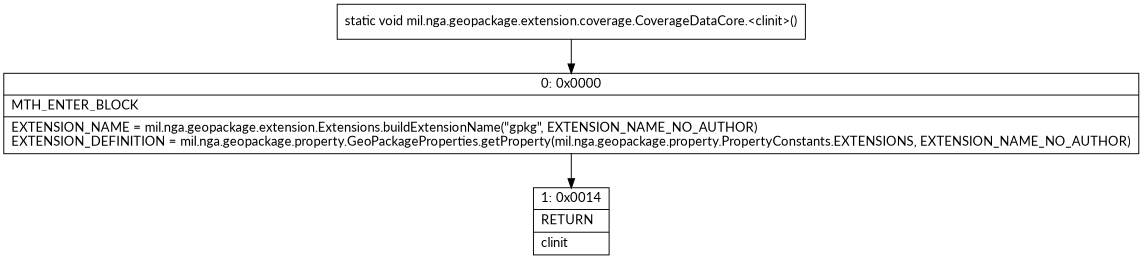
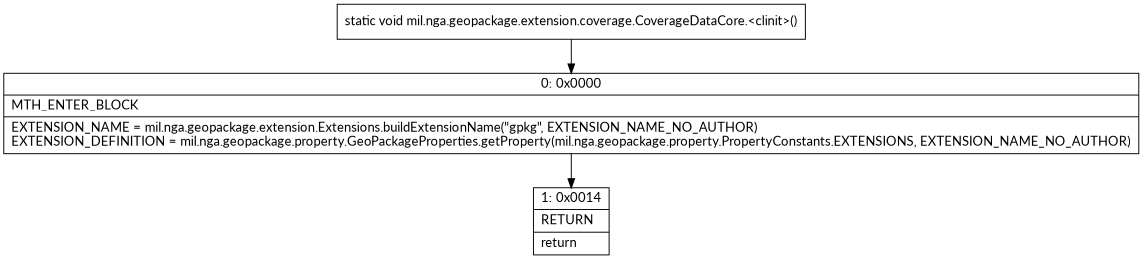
  digraph {
    fontname=Lato
    node [shape=record fontname=Lato]
    edge [fontname=Lato]
    n1 [label="{0\:\ 0x0000|MTH_ENTER_BLOCK\l|EXTENSION_NAME = mil.nga.geopackage.extension.Extensions.buildExtensionName(\"gpkg\", EXTENSION_NAME_NO_AUTHOR)\lEXTENSION_DEFINITION = mil.nga.geopackage.property.GeoPackageProperties.getProperty(mil.nga.geopackage.property.PropertyConstants.EXTENSIONS, EXTENSION_NAME_NO_AUTHOR)\l}"]
-   n2 [label="{1\:\ 0x0014|RETURN\l|clinit\l}"]
+   n2 [label="{1\:\ 0x0014|RETURN\l|return\l}"]
    n3 [label="{static void mil.nga.geopackage.extension.coverage.CoverageDataCore.\<clinit\>() }"]
    n1 -> n2
    n3 -> n1
  }
